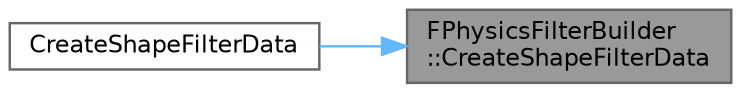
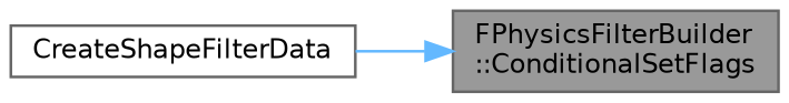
  digraph {
    rankdir=RL
    node [fontname=Helvetica fontsize=10 shape=box style=filled]
-   n1 [color=gray40 fillcolor=grey60 fontcolor=black height=0.2 label="FPhysicsFilterBuilder\l::CreateShapeFilterData" width=0.4]
+   n1 [color=gray40 fillcolor=grey60 fontcolor=black height=0.2 label="FPhysicsFilterBuilder\l::ConditionalSetFlags" width=0.4]
    n2 [color=grey40 fillcolor=white height=0.2 label=CreateShapeFilterData width=0.4]
    n1 -> n2 [color=steelblue1 dir=back fontname=Helvetica fontsize=10 labelfontname=Helvetica labelfontsize=10 style=solid]
  }
